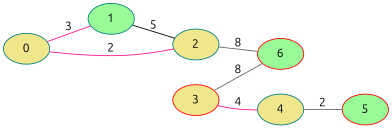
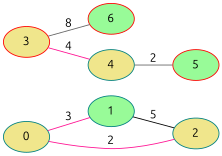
  graph {
    fontname=Ubuntu
    rankdir=LR
    node [color=teal fillcolor=khaki fontname=Ubuntu style=filled weight=1]
    edge [color=deeppink fontname=Ubuntu]
    0
    1 [fillcolor=palegreen]
    2
    6 [color=red fillcolor=palegreen weight=4]
    3 [color=red]
    4
    5 [color=red fillcolor=palegreen]
    0 -- 1 [label=3]
    0 -- 2 [label=2]
    1 -- 2 [color=black label=5]
-   2 -- 6 [color=gray40 label=8]
    3 -- 6 [color=gray40 label=8]
    3 -- 4 [label=4]
    4 -- 5 [color=gray40 label=2]
  }
